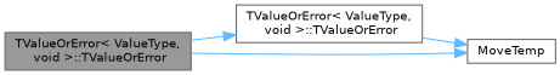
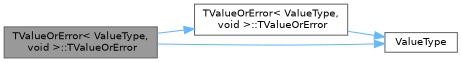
  digraph {
    rankdir=LR
    node [color=grey40 fillcolor=white fontname=Helvetica fontsize=10 shape=box style=filled]
    edge [color=steelblue1 fontname=Helvetica fontsize=10 labelfontname=Helvetica labelfontsize=10 style=solid]
    n1 [color=gray40 fillcolor=grey60 fontcolor=black height=0.2 label="TValueOrError\< ValueType,\l void \>::TValueOrError" width=0.4]
    n2 [height=0.2 label="TValueOrError\< ValueType,\l void \>::TValueOrError" width=0.4]
-   n3 [height=0.2 label=MoveTemp width=0.4]
+   n3 [height=0.2 label=ValueType width=0.4]
    n1 -> n2
    n1 -> n3
    n2 -> n3
  }
